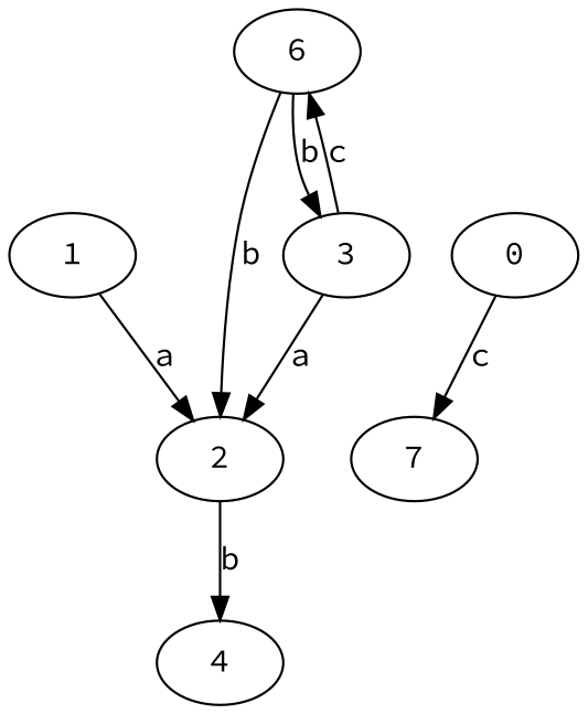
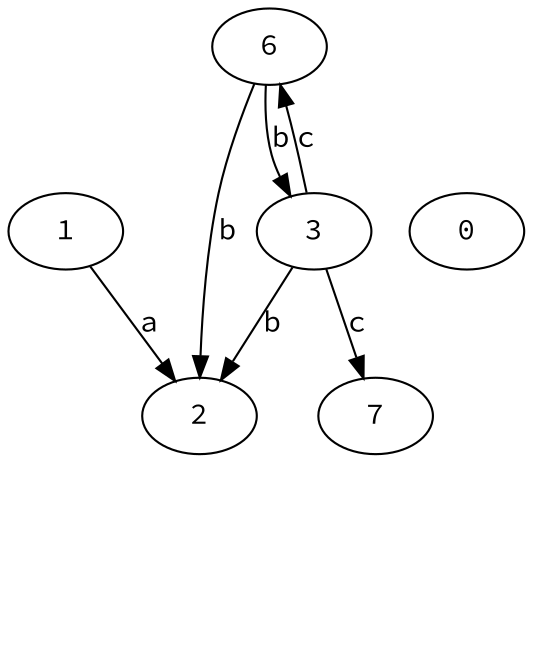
  strict digraph {
    fontname="Source Code Pro"
    node [fontname="Source Code Pro"]
    edge [fontname="Source Code Pro"]
    1
    2
-   4
    6
    3
    0
    7
    1 -> 2 [label=a]
-   2 -> 4 [label=b]
    6 -> 2 [label=b]
    6 -> 3 [label=b]
-   3 -> 2 [label=a]
+   3 -> 2 [label=b]
    3 -> 6 [label=c]
-   0 -> 7 [label=c]
+   3 -> 7 [label=c]
  }
